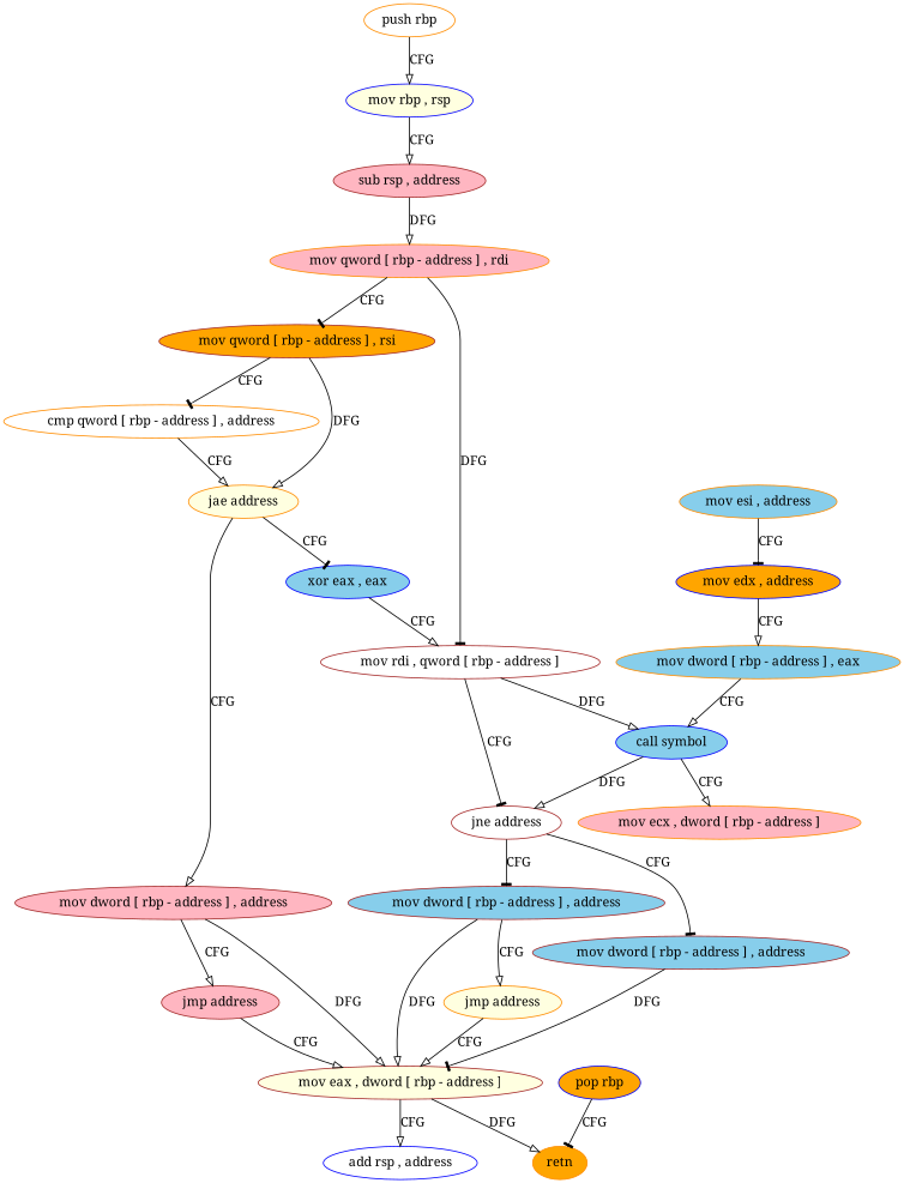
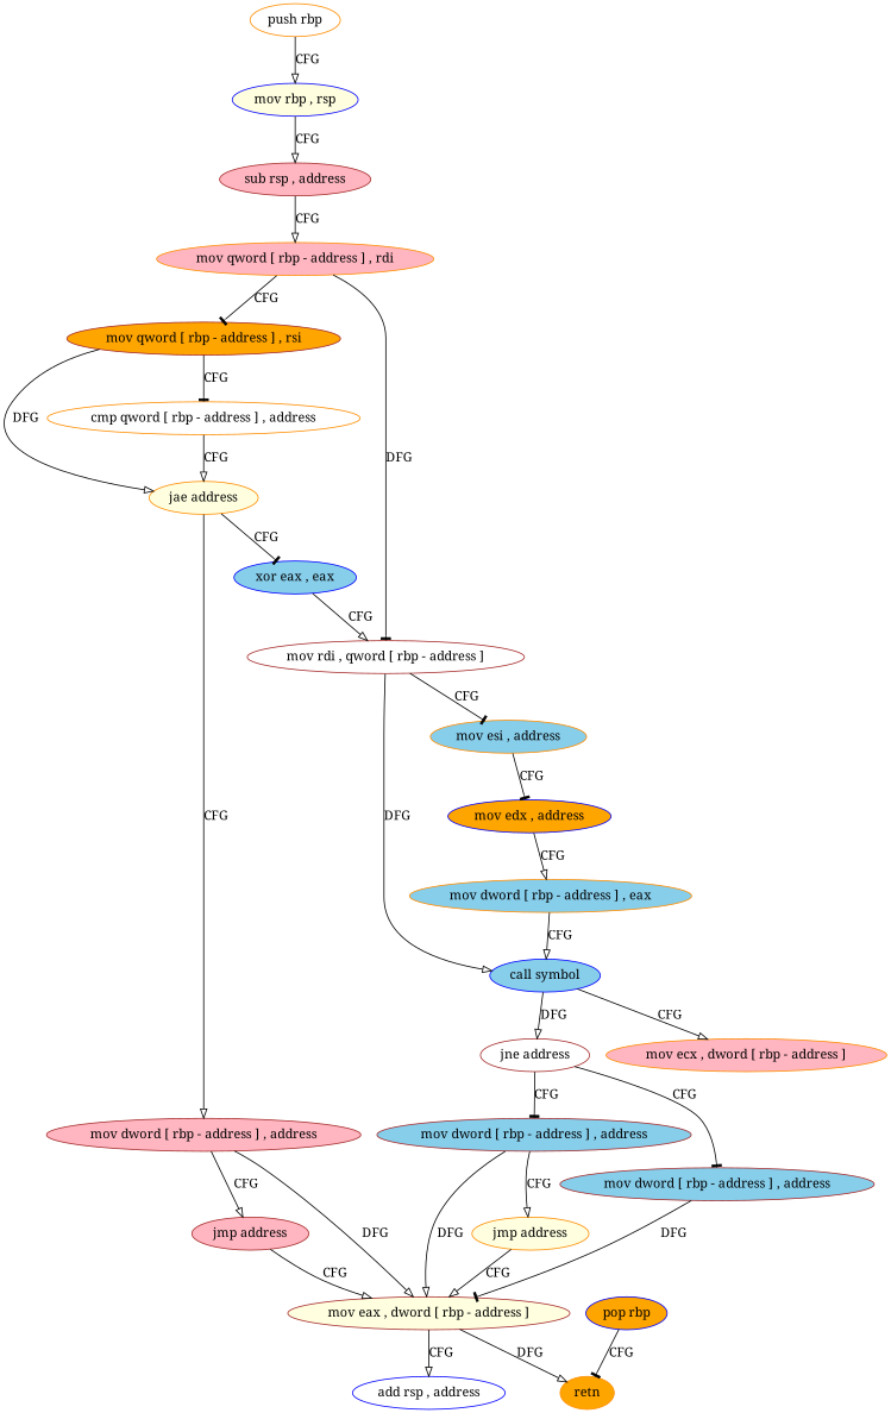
  digraph {
    fontname="Noto Serif"
    node [color=darkorange fillcolor=skyblue fontname="Noto Serif" style=filled]
    edge [arrowhead=onormal fontname="Noto Serif"]
    n1 [fillcolor=white label="push rbp"]
    n2 [color=blue fillcolor=lightyellow label="mov rbp , rsp"]
    n3 [color=brown fillcolor=lightpink label="sub rsp , address"]
    n4 [fillcolor=lightpink label="mov qword [ rbp - address ] , rdi"]
    n5 [color=brown fillcolor=orange label="mov qword [ rbp - address ] , rsi"]
    n6 [color=brown fillcolor=white label="mov rdi , qword [ rbp - address ]"]
    n7 [fillcolor=white label="cmp qword [ rbp - address ] , address"]
    n8 [fillcolor=lightyellow label="jae address"]
    n9 [label="mov esi , address"]
    n10 [color=blue label="call symbol"]
    n11 [color=blue label="xor eax , eax"]
    n12 [color=brown fillcolor=lightpink label="mov dword [ rbp - address ] , address"]
    n13 [color=brown fillcolor=lightpink label="jmp address"]
    n14 [color=brown fillcolor=lightyellow label="mov eax , dword [ rbp - address ]"]
    n15 [color=blue fillcolor=white label="add rsp , address"]
    n16 [fillcolor=orange label=retn]
    n17 [color=blue fillcolor=orange label="mov edx , address"]
    n18 [fillcolor=lightpink label="mov ecx , dword [ rbp - address ]"]
    n19 [color=brown fillcolor=white label="jne address"]
    n20 [label="mov dword [ rbp - address ] , eax"]
    n21 [color=brown label="mov dword [ rbp - address ] , address"]
    n22 [color=brown label="mov dword [ rbp - address ] , address"]
    n23 [fillcolor=lightyellow label="jmp address"]
    n24 [color=blue fillcolor=orange label="pop rbp"]
    n1 -> n2 [label=CFG]
    n2 -> n3 [label=CFG]
-   n3 -> n4 [label=DFG]
+   n3 -> n4 [label=CFG]
    n4 -> n5 [arrowhead=tee label=CFG]
    n4 -> n6 [arrowhead=tee label=DFG]
    n5 -> n7 [arrowhead=tee label=CFG]
    n5 -> n8 [label=DFG]
-   n6 -> n19 [arrowhead=tee label=CFG]
+   n6 -> n9 [arrowhead=tee label=CFG]
    n6 -> n10 [label=DFG]
    n7 -> n8 [label=CFG]
    n8 -> n11 [arrowhead=tee label=CFG]
    n8 -> n12 [label=CFG]
    n9 -> n17 [arrowhead=tee label=CFG]
    n10 -> n18 [label=CFG]
    n10 -> n19 [label=DFG]
    n11 -> n6 [label=CFG]
    n12 -> n13 [label=CFG]
    n12 -> n14 [label=DFG]
    n13 -> n14 [label=CFG]
    n14 -> n15 [label=CFG]
    n14 -> n16 [label=DFG]
    n17 -> n20 [label=CFG]
    n19 -> n21 [arrowhead=tee label=CFG]
    n19 -> n22 [arrowhead=tee label=CFG]
    n20 -> n10 [label=CFG]
    n21 -> n14 [arrowhead=tee label=DFG]
    n22 -> n14 [label=DFG]
    n22 -> n23 [label=CFG]
    n23 -> n14 [label=CFG]
    n24 -> n16 [arrowhead=tee label=CFG]
  }
